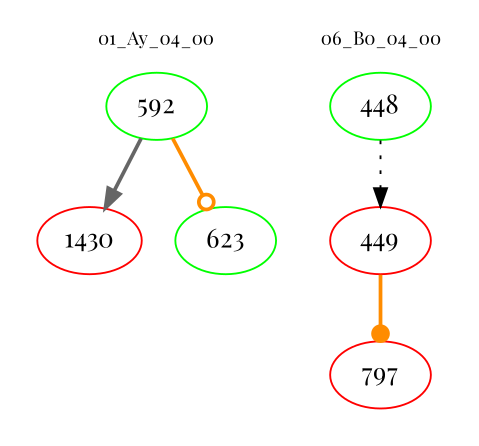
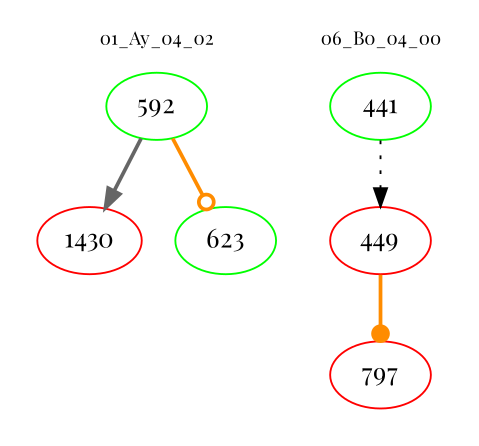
  digraph {
    fontname="Playfair Display"
    node [color=green fontname="Playfair Display"]
    edge [arrowhead=normal color=darkorange fontname="Playfair Display" style=bold]
    n1 [label=592]
    n2 [color=red label=1430]
    n3 [label=623]
-   n4 [label=448]
+   n4 [label=441]
    n5 [color=red label=449]
    n6 [color=red label=797]
    subgraph cluster_1 {
      color=white
      fontsize=10
-     label="01_Ay_04_00"
+     label="01_Ay_04_02"
      n1
      n2
      n3
    }
    subgraph cluster_2 {
      color=white
      fontsize=10
      label="06_B0_04_00"
      n4
      n5
      n6
    }
    n1 -> n2 [color=gray40]
    n1 -> n3 [arrowhead=odot]
    n4 -> n5 [color=black style=dotted]
    n5 -> n6 [arrowhead=dot]
  }
